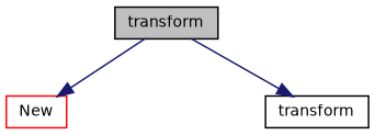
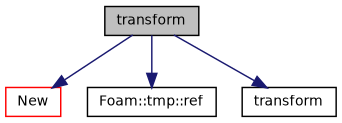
  digraph {
    rankdir=TB
    node [color=black fontname=Helvetica fontsize=10 shape=record]
    edge [color=midnightblue fontname=Helvetica fontsize=10 labelfontname=Helvetica labelfontsize=10 style=solid]
    n1 [fillcolor=grey75 fontcolor=black height=0.2 label=transform style=filled width=0.4]
    n2 [color=red height=0.2 label=New width=0.4]
+   n3 [height=0.2 label="Foam::tmp::ref" width=0.4]
    n4 [height=0.2 label=transform width=0.4]
    n1 -> n2
+   n1 -> n3
    n1 -> n4
  }
